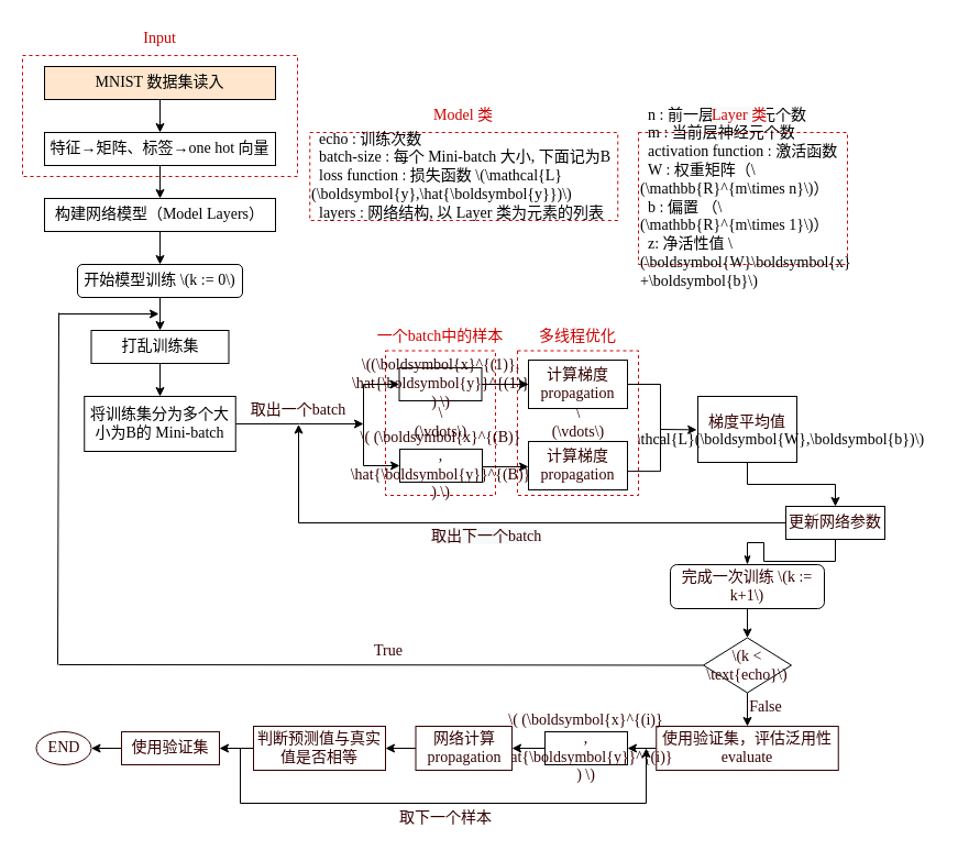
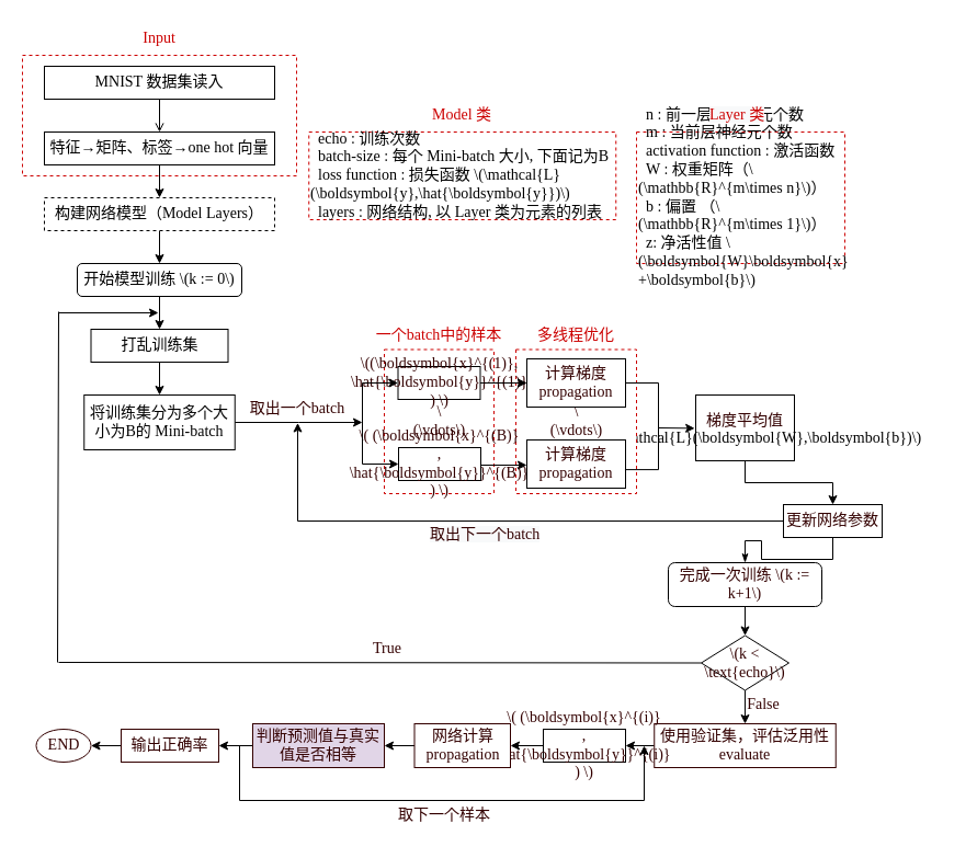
  <mxCell id="0" />
  <mxCell id="1" parent="0" />
  <mxCell id="2" value="" style="group;fontSize=14;" parent="1" vertex="1" connectable="0"><mxGeometry x="534" y="360" width="335" height="60" as="geometry" /></mxCell>
  <mxCell id="3" value="&lt;p style=&quot;line-height: 0.9; font-size: 14px;&quot;&gt;梯度平均值&lt;br style=&quot;font-size: 14px;&quot;&gt;&lt;br style=&quot;font-size: 14px;&quot;&gt;&lt;/p&gt;" style="rounded=0;whiteSpace=wrap;html=1;fontSize=14;fontColor=#330000;fontFamily=Times New Roman;" parent="2" vertex="1"><mxGeometry x="100" width="90" height="60" as="geometry" /></mxCell>
  <mxCell id="4" value="\(\nabla\mathcal{L}(\boldsymbol{W},\boldsymbol{b})\)" style="text;html=1;align=center;verticalAlign=middle;resizable=0;points=[];autosize=1;strokeColor=none;fillColor=none;fontFamily=Times New Roman;fontSize=14;" parent="2" vertex="1"><mxGeometry x="-25" y="30" width="340" height="20" as="geometry" /></mxCell>
  <mxCell id="5" value="" style="group;fontSize=14;" parent="1" vertex="1" connectable="0"><mxGeometry x="465" y="290" width="120" height="160" as="geometry" /></mxCell>
  <mxCell id="6" value="" style="rounded=0;whiteSpace=wrap;html=1;fontSize=14;fontColor=#330000;dashed=1;strokeColor=#CC0000;fontFamily=Times New Roman;" parent="5" vertex="1"><mxGeometry x="5" y="28.493" width="110" height="131.507" as="geometry" /></mxCell>
  <mxCell id="7" value="&lt;font color=&quot;#cc0000&quot; style=&quot;font-size: 14px;&quot;&gt;多线程优化&lt;/font&gt;" style="text;html=1;strokeColor=none;fillColor=none;align=center;verticalAlign=middle;whiteSpace=wrap;rounded=0;dashed=1;fontSize=14;fontColor=#330000;fontFamily=Times New Roman;" parent="5" vertex="1"><mxGeometry width="120" height="32.877" as="geometry" /></mxCell>
  <mxCell id="8" value="&lt;font style=&quot;font-size: 14px;&quot; color=&quot;#330000&quot;&gt;\(\vdots\)&lt;/font&gt;" style="text;html=1;strokeColor=none;fillColor=none;align=center;verticalAlign=middle;whiteSpace=wrap;rounded=0;dashed=1;fontSize=14;fontColor=#CC0000;fontFamily=Times New Roman;" parent="5" vertex="1"><mxGeometry x="42.5" y="81.5" width="35" height="25.5" as="geometry" /></mxCell>
  <mxCell id="9" value="" style="group;fontSize=14;" parent="1" vertex="1" connectable="0"><mxGeometry x="340" y="290" width="120" height="160" as="geometry" /></mxCell>
  <mxCell id="10" value="" style="rounded=0;whiteSpace=wrap;html=1;fontSize=14;fontColor=#330000;dashed=1;strokeColor=#CC0000;fontFamily=Times New Roman;" parent="9" vertex="1"><mxGeometry x="10" y="28.493" width="100" height="131.507" as="geometry" /></mxCell>
  <mxCell id="11" value="&lt;font color=&quot;#cc0000&quot; style=&quot;font-size: 14px;&quot;&gt;一个batch中的样本&lt;/font&gt;" style="text;html=1;strokeColor=none;fillColor=none;align=center;verticalAlign=middle;whiteSpace=wrap;rounded=0;dashed=1;fontSize=14;fontColor=#330000;fontFamily=Times New Roman;" parent="9" vertex="1"><mxGeometry width="120" height="32.877" as="geometry" /></mxCell>
  <mxCell id="12" value="\((\boldsymbol{x}^{(1)}, \hat{\boldsymbol{y}}^{(1)}&lt;br style=&quot;font-size: 14px;&quot;&gt;) \)" style="rounded=0;whiteSpace=wrap;html=1;fontSize=14;fontColor=#330000;fontFamily=Times New Roman;" parent="9" vertex="1"><mxGeometry x="22.5" y="44" width="75" height="30" as="geometry" /></mxCell>
  <mxCell id="13" value="&lt;font style=&quot;font-size: 14px;&quot; color=&quot;#330000&quot;&gt;\(\vdots\)&lt;/font&gt;" style="text;html=1;strokeColor=none;fillColor=none;align=center;verticalAlign=middle;whiteSpace=wrap;rounded=0;dashed=1;fontSize=14;fontColor=#CC0000;fontFamily=Times New Roman;" parent="9" vertex="1"><mxGeometry x="42.5" y="81.5" width="35" height="25.5" as="geometry" /></mxCell>
  <mxCell id="14" value="" style="endArrow=none;html=1;rounded=0;fontSize=14;fontColor=#330000;fontFamily=Times New Roman;entryX=0;entryY=0.5;entryDx=0;entryDy=0;" parent="1" target="48" edge="1"><mxGeometry width="50" height="50" relative="1" as="geometry"><mxPoint x="53" y="604" as="sourcePoint" /><mxPoint x="635" y="604" as="targetPoint" /></mxGeometry></mxCell>
  <mxCell id="15" value="" style="rounded=0;whiteSpace=wrap;html=1;dashed=1;fontFamily=Times New Roman;strokeColor=#CC0000;fontSize=14;" parent="1" vertex="1"><mxGeometry x="20" y="50" width="250" height="110" as="geometry" /></mxCell>
- <mxCell id="16" style="edgeStyle=orthogonalEdgeStyle;rounded=0;orthogonalLoop=1;jettySize=auto;html=1;exitX=0.5;exitY=1;exitDx=0;exitDy=0;fontFamily=Times New Roman;fontSize=14;" parent="1" source="17" target="19" edge="1"><mxGeometry relative="1" as="geometry" /></mxCell>
- <mxCell id="17" value="MNIST 数据集读入" style="rounded=0;whiteSpace=wrap;html=1;fontFamily=Times New Roman;fontSize=14;fillColor=#ffe6cc;" parent="1" vertex="1"><mxGeometry x="40" y="60" width="210" height="30" as="geometry" /></mxCell>
+ <mxCell id="16" style="edgeStyle=orthogonalEdgeStyle;rounded=0;orthogonalLoop=1;jettySize=auto;html=1;exitX=0.5;exitY=1;exitDx=0;exitDy=0;fontFamily=Times New Roman;fontSize=14;endArrow=open;" parent="1" source="17" target="19" edge="1"><mxGeometry relative="1" as="geometry" /></mxCell>
+ <mxCell id="17" value="MNIST 数据集读入" style="rounded=0;whiteSpace=wrap;html=1;fontFamily=Times New Roman;fontSize=14;" parent="1" vertex="1"><mxGeometry x="40" y="60" width="210" height="30" as="geometry" /></mxCell>
  <mxCell id="18" style="edgeStyle=orthogonalEdgeStyle;rounded=0;orthogonalLoop=1;jettySize=auto;html=1;exitX=0.5;exitY=1;exitDx=0;exitDy=0;entryX=0.5;entryY=0;entryDx=0;entryDy=0;fontFamily=Times New Roman;fontSize=14;" parent="1" source="19" target="21" edge="1"><mxGeometry relative="1" as="geometry" /></mxCell>
  <mxCell id="19" value="特征→矩阵、标签→one hot 向量" style="rounded=0;whiteSpace=wrap;html=1;fontFamily=Times New Roman;fontSize=14;" parent="1" vertex="1"><mxGeometry x="40" y="120" width="210" height="30" as="geometry" /></mxCell>
  <mxCell id="20" style="edgeStyle=orthogonalEdgeStyle;rounded=0;orthogonalLoop=1;jettySize=auto;html=1;exitX=0.5;exitY=1;exitDx=0;exitDy=0;entryX=0.5;entryY=0;entryDx=0;entryDy=0;fontFamily=Times New Roman;fontSize=14;" parent="1" source="21" target="23" edge="1"><mxGeometry relative="1" as="geometry" /></mxCell>
- <mxCell id="21" value="构建网络模型（Model Layers）" style="rounded=0;whiteSpace=wrap;html=1;fontFamily=Times New Roman;fontSize=14;" parent="1" vertex="1"><mxGeometry x="40" y="180" width="210" height="30" as="geometry" /></mxCell>
+ <mxCell id="21" value="构建网络模型（Model Layers）" style="rounded=0;whiteSpace=wrap;html=1;fontFamily=Times New Roman;fontSize=14;dashed=1;" parent="1" vertex="1"><mxGeometry x="40" y="180" width="210" height="30" as="geometry" /></mxCell>
  <mxCell id="22" style="edgeStyle=orthogonalEdgeStyle;rounded=0;orthogonalLoop=1;jettySize=auto;html=1;exitX=0.5;exitY=1;exitDx=0;exitDy=0;entryX=0.5;entryY=0;entryDx=0;entryDy=0;fontSize=14;fontColor=#CC0000;fontFamily=Times New Roman;" parent="1" source="23" target="25" edge="1"><mxGeometry relative="1" as="geometry" /></mxCell>
  <mxCell id="23" value="开始模型训练 \(k := 0\)" style="rounded=1;whiteSpace=wrap;html=1;fontFamily=Times New Roman;fontSize=14;" parent="1" vertex="1"><mxGeometry x="70" y="240" width="150" height="30" as="geometry" /></mxCell>
  <mxCell id="24" style="edgeStyle=orthogonalEdgeStyle;rounded=0;orthogonalLoop=1;jettySize=auto;html=1;exitX=0.5;exitY=1;exitDx=0;exitDy=0;entryX=0.5;entryY=0;entryDx=0;entryDy=0;fontSize=14;fontColor=#CC0000;fontFamily=Times New Roman;" parent="1" source="25" target="27" edge="1"><mxGeometry relative="1" as="geometry" /></mxCell>
  <mxCell id="25" value="打乱训练集" style="rounded=0;whiteSpace=wrap;html=1;fontFamily=Times New Roman;fontSize=14;" parent="1" vertex="1"><mxGeometry x="82.5" y="300" width="125" height="30" as="geometry" /></mxCell>
  <mxCell id="26" style="edgeStyle=orthogonalEdgeStyle;rounded=0;orthogonalLoop=1;jettySize=auto;html=1;exitX=1;exitY=0.5;exitDx=0;exitDy=0;fontFamily=Times New Roman;endSize=6;fontSize=14;" parent="1" source="27" edge="1"><mxGeometry relative="1" as="geometry"><mxPoint x="330" y="385" as="targetPoint" /></mxGeometry></mxCell>
  <mxCell id="27" value="将训练集分为多个大小为B的 Mini-batch" style="rounded=0;whiteSpace=wrap;html=1;fontFamily=Times New Roman;fontSize=14;" parent="1" vertex="1"><mxGeometry x="76.25" y="360" width="137.5" height="50" as="geometry" /></mxCell>
  <mxCell id="28" value="&lt;font style=&quot;font-size: 14px;&quot; color=&quot;#cc0000&quot;&gt;Input&lt;/font&gt;" style="text;html=1;strokeColor=none;fillColor=none;align=center;verticalAlign=middle;whiteSpace=wrap;rounded=0;dashed=1;fontFamily=Times New Roman;fontSize=14;" parent="1" vertex="1"><mxGeometry x="115" width="60" height="30" as="geometry" y="20" /></mxCell>
  <mxCell id="29" value="&amp;nbsp; echo : 训练次数&lt;br style=&quot;font-size: 14px;&quot;&gt;&amp;nbsp; batch-size : 每个 Mini-batch 大小, 下面记为B&lt;br style=&quot;font-size: 14px;&quot;&gt;&amp;nbsp; loss function : 损失函数&amp;nbsp;&lt;span style=&quot;font-size: 14px;&quot;&gt;\(\mathcal{L}(\boldsymbol{y},\hat{\boldsymbol{y}})\)&lt;/span&gt;&lt;br style=&quot;font-size: 14px;&quot;&gt;&amp;nbsp; layers : 网络结构, 以 Layer 类为元素的列表" style="rounded=0;whiteSpace=wrap;html=1;dashed=1;align=left;fontFamily=Times New Roman;strokeColor=#CC0000;fontSize=14;" parent="1" vertex="1"><mxGeometry x="281.25" y="120" width="280" height="80" as="geometry" /></mxCell>
  <mxCell id="30" value="Model 类" style="text;html=1;strokeColor=none;fillColor=none;align=center;verticalAlign=middle;whiteSpace=wrap;rounded=0;dashed=1;fontSize=14;fontColor=#CC0000;fontFamily=Times New Roman;" parent="1" vertex="1"><mxGeometry x="381.25" y="90" width="80" height="30" as="geometry" /></mxCell>
  <mxCell id="31" value="&amp;nbsp; n : 前一层层神经元个数&lt;br style=&quot;font-size: 14px;&quot;&gt;&amp;nbsp; m : 当前层神经元个数&lt;br style=&quot;font-size: 14px;&quot;&gt;&amp;nbsp; activation function : 激活函数&lt;br style=&quot;font-size: 14px;&quot;&gt;&amp;nbsp; W : 权重矩阵（\(\mathbb{R}^{m\times n}\)）&lt;br style=&quot;font-size: 14px;&quot;&gt;&amp;nbsp; b : 偏置 （\(\mathbb{R}^{m\times 1}\)）&lt;br style=&quot;font-size: 14px;&quot;&gt;&amp;nbsp; z: 净活性值 \(\boldsymbol{W}\boldsymbol{x}&lt;br style=&quot;font-size: 14px;&quot;&gt;+\boldsymbol{b}\)&amp;nbsp;" style="rounded=0;whiteSpace=wrap;html=1;dashed=1;align=left;fontFamily=Times New Roman;strokeColor=#CC0000;fontSize=14;" parent="1" vertex="1"><mxGeometry x="580" y="120" width="190" height="120" as="geometry" /></mxCell>
  <mxCell id="32" value="&lt;span style=&quot;color: rgb(204, 0, 0); font-size: 14px; font-style: normal; font-weight: 400; letter-spacing: normal; text-align: center; text-indent: 0px; text-transform: none; word-spacing: 0px; background-color: rgb(248, 249, 250); display: inline; float: none;&quot;&gt;Layer 类&lt;/span&gt;" style="text;whiteSpace=wrap;html=1;fontSize=14;fontColor=#CC0000;fontFamily=Times New Roman;" parent="1" vertex="1"><mxGeometry x="644.75" y="90" width="60.5" height="30" as="geometry" /></mxCell>
  <mxCell id="33" value="&lt;font style=&quot;font-size: 14px;&quot; color=&quot;#330000&quot;&gt;取出一个batch&lt;/font&gt;" style="text;html=1;strokeColor=none;fillColor=none;align=center;verticalAlign=middle;whiteSpace=wrap;rounded=0;dashed=1;fontSize=14;fontColor=#CC0000;fontFamily=Times New Roman;" parent="1" vertex="1"><mxGeometry x="216" y="360" width="110" height="25.5" as="geometry" /></mxCell>
  <mxCell id="34" style="edgeStyle=orthogonalEdgeStyle;rounded=0;orthogonalLoop=1;jettySize=auto;html=1;exitX=1;exitY=0.5;exitDx=0;exitDy=0;entryX=0;entryY=0.5;entryDx=0;entryDy=0;fontSize=14;fontColor=#330000;fontFamily=Times New Roman;" parent="1" source="12" target="37" edge="1"><mxGeometry relative="1" as="geometry" /></mxCell>
  <mxCell id="35" style="edgeStyle=orthogonalEdgeStyle;rounded=0;orthogonalLoop=1;jettySize=auto;html=1;exitX=1;exitY=0.5;exitDx=0;exitDy=0;entryX=0;entryY=0.5;entryDx=0;entryDy=0;fontSize=14;fontColor=#330000;fontFamily=Times New Roman;" parent="1" edge="1"><mxGeometry relative="1" as="geometry"><mxPoint x="438" y="424" as="sourcePoint" /><mxPoint x="480" y="424" as="targetPoint" /></mxGeometry></mxCell>
  <mxCell id="36" value="\( (\boldsymbol{x}^{(B)}&lt;br style=&quot;font-size: 14px;&quot;&gt;, \hat{\boldsymbol{y}}^{(B)}&lt;br style=&quot;font-size: 14px;&quot;&gt;) \)" style="rounded=0;whiteSpace=wrap;html=1;fontSize=14;fontColor=#330000;fontFamily=Times New Roman;" parent="1" vertex="1"><mxGeometry x="363" y="408" width="75" height="30" as="geometry" /></mxCell>
  <mxCell id="37" value="计算梯度&lt;br style=&quot;font-size: 14px;&quot;&gt;propagation" style="rounded=0;whiteSpace=wrap;html=1;fontSize=14;fontColor=#330000;fontFamily=Times New Roman;" parent="1" vertex="1"><mxGeometry x="480" y="327" width="90" height="44" as="geometry" /></mxCell>
  <mxCell id="38" value="计算梯度&lt;br style=&quot;font-size: 14px;&quot;&gt;propagation" style="rounded=0;whiteSpace=wrap;html=1;fontSize=14;fontColor=#330000;fontFamily=Times New Roman;" parent="1" vertex="1"><mxGeometry x="480" y="401" width="90" height="44" as="geometry" /></mxCell>
  <mxCell id="39" style="edgeStyle=orthogonalEdgeStyle;rounded=0;orthogonalLoop=1;jettySize=auto;html=1;exitX=0.5;exitY=1;exitDx=0;exitDy=0;entryX=0.5;entryY=0;entryDx=0;entryDy=0;fontSize=14;fontColor=#330000;fontFamily=Times New Roman;" parent="1" source="3" target="43" edge="1"><mxGeometry relative="1" as="geometry" /></mxCell>
  <mxCell id="40" value="" style="endArrow=classic;html=1;rounded=0;fontSize=14;fontColor=#330000;fontFamily=Times New Roman;entryX=0.365;entryY=0.019;entryDx=0;entryDy=0;entryPerimeter=0;" parent="1" target="4" edge="1"><mxGeometry width="50" height="50" relative="1" as="geometry"><mxPoint x="600" y="390" as="sourcePoint" /><mxPoint x="633.44" y="393.52" as="targetPoint" /></mxGeometry></mxCell>
  <mxCell id="41" style="edgeStyle=orthogonalEdgeStyle;rounded=0;orthogonalLoop=1;jettySize=auto;html=1;exitX=0;exitY=0.5;exitDx=0;exitDy=0;fontSize=14;fontColor=#330000;fontFamily=Times New Roman;entryX=0.5;entryY=1;entryDx=0;entryDy=0;" parent="1" source="43" target="33" edge="1"><mxGeometry relative="1" as="geometry"><mxPoint x="268" y="388" as="targetPoint" /></mxGeometry></mxCell>
  <mxCell id="42" style="edgeStyle=orthogonalEdgeStyle;rounded=0;orthogonalLoop=1;jettySize=auto;html=1;exitX=0.5;exitY=1;exitDx=0;exitDy=0;entryX=0.5;entryY=0;entryDx=0;entryDy=0;fontFamily=Times New Roman;endArrow=classicThin;endFill=1;fontSize=14;" parent="1" source="43" target="46" edge="1"><mxGeometry relative="1" as="geometry" /></mxCell>
  <mxCell id="43" value="更新网络参数" style="rounded=0;whiteSpace=wrap;html=1;fontSize=14;fontColor=#330000;fontFamily=Times New Roman;" parent="1" vertex="1"><mxGeometry x="714" y="460" width="90" height="30" as="geometry" /></mxCell>
  <mxCell id="44" value="&lt;span style=&quot;color: rgb(51, 0, 0); font-size: 14px; font-style: normal; font-weight: 400; letter-spacing: normal; text-align: center; text-indent: 0px; text-transform: none; word-spacing: 0px; background-color: rgb(248, 249, 250); display: inline; float: none;&quot;&gt;取出下一个batch&lt;/span&gt;" style="text;whiteSpace=wrap;html=1;fontSize=14;fontColor=#330000;fontFamily=Times New Roman;" parent="1" vertex="1"><mxGeometry x="390" y="473" width="124" height="30" as="geometry" /></mxCell>
  <mxCell id="45" style="edgeStyle=orthogonalEdgeStyle;rounded=0;orthogonalLoop=1;jettySize=auto;html=1;exitX=0.5;exitY=1;exitDx=0;exitDy=0;entryX=0.5;entryY=0;entryDx=0;entryDy=0;fontSize=14;fontColor=#330000;fontFamily=Times New Roman;" parent="1" source="46" target="48" edge="1"><mxGeometry relative="1" as="geometry" /></mxCell>
  <mxCell id="46" value="完成一次训练 \(k := k+1\)" style="rounded=1;whiteSpace=wrap;html=1;fontSize=14;fontColor=#330000;fontFamily=Times New Roman;" parent="1" vertex="1"><mxGeometry x="609" y="513" width="140" height="40" as="geometry" /></mxCell>
  <mxCell id="47" style="edgeStyle=orthogonalEdgeStyle;rounded=0;orthogonalLoop=1;jettySize=auto;html=1;exitX=0.5;exitY=1;exitDx=0;exitDy=0;entryX=0.5;entryY=0;entryDx=0;entryDy=0;fontSize=14;fontColor=#330000;fontFamily=Times New Roman;" parent="1" source="48" target="53" edge="1"><mxGeometry relative="1" as="geometry" /></mxCell>
  <mxCell id="48" value="\(k &amp;lt; \text{echo}\)" style="rhombus;whiteSpace=wrap;html=1;fontSize=14;fontColor=#330000;fontFamily=Times New Roman;" parent="1" vertex="1"><mxGeometry x="639" y="579.5" width="80" height="50" as="geometry" /></mxCell>
  <mxCell id="49" value="" style="endArrow=none;html=1;rounded=0;fontSize=14;fontColor=#330000;fontFamily=Times New Roman;" parent="1" edge="1"><mxGeometry width="50" height="50" relative="1" as="geometry"><mxPoint x="52" y="604" as="sourcePoint" /><mxPoint x="53" y="284" as="targetPoint" /></mxGeometry></mxCell>
  <mxCell id="50" value="" style="endArrow=classic;html=1;rounded=0;fontSize=14;fontColor=#330000;fontFamily=Times New Roman;" parent="1" edge="1"><mxGeometry width="50" height="50" relative="1" as="geometry"><mxPoint x="53" y="285" as="sourcePoint" /><mxPoint x="144" y="285" as="targetPoint" /></mxGeometry></mxCell>
  <mxCell id="51" value="True" style="text;html=1;strokeColor=none;fillColor=none;align=center;verticalAlign=middle;whiteSpace=wrap;rounded=0;fontSize=14;fontColor=#330000;fontFamily=Times New Roman;" parent="1" vertex="1"><mxGeometry x="323" y="574.5" width="60" height="35" as="geometry" /></mxCell>
  <mxCell id="52" style="edgeStyle=orthogonalEdgeStyle;rounded=0;orthogonalLoop=1;jettySize=auto;html=1;exitX=0;exitY=0.5;exitDx=0;exitDy=0;entryX=1;entryY=0.5;entryDx=0;entryDy=0;fontSize=14;fontColor=#330000;fontFamily=Times New Roman;" parent="1" source="53" target="55" edge="1"><mxGeometry relative="1" as="geometry" /></mxCell>
  <mxCell id="53" value="&lt;font color=&quot;#330000&quot; style=&quot;font-size: 14px;&quot;&gt;使用验证集，评估泛用性&lt;br style=&quot;font-size: 14px;&quot;&gt;evaluate&lt;br style=&quot;font-size: 14px;&quot;&gt;&lt;/font&gt;" style="rounded=0;whiteSpace=wrap;html=1;fontSize=14;fontColor=#CC0000;strokeColor=#330000;fontFamily=Times New Roman;" parent="1" vertex="1"><mxGeometry x="596.25" y="660" width="165.5" height="40" as="geometry" /></mxCell>
  <mxCell id="54" style="edgeStyle=orthogonalEdgeStyle;rounded=0;orthogonalLoop=1;jettySize=auto;html=1;exitX=0;exitY=0.5;exitDx=0;exitDy=0;entryX=1;entryY=0.5;entryDx=0;entryDy=0;fontSize=14;fontColor=#330000;fontFamily=Times New Roman;" parent="1" source="55" target="61" edge="1"><mxGeometry relative="1" as="geometry" /></mxCell>
  <mxCell id="55" value="\( (\boldsymbol{x}^{(i)}&lt;br style=&quot;font-size: 14px;&quot;&gt;, \hat{\boldsymbol{y}}^{(i)}&lt;br style=&quot;font-size: 14px;&quot;&gt;) \)" style="rounded=0;whiteSpace=wrap;html=1;fontSize=14;fontColor=#330000;fontFamily=Times New Roman;" parent="1" vertex="1"><mxGeometry x="495" y="665" width="75" height="30" as="geometry" /></mxCell>
  <mxCell id="56" style="edgeStyle=orthogonalEdgeStyle;rounded=0;orthogonalLoop=1;jettySize=auto;html=1;exitX=0;exitY=0.5;exitDx=0;exitDy=0;entryX=1;entryY=0.5;entryDx=0;entryDy=0;fontSize=14;fontColor=#330000;fontFamily=Times New Roman;" parent="1" source="57" target="66" edge="1"><mxGeometry relative="1" as="geometry" /></mxCell>
- <mxCell id="57" value="&lt;font color=&quot;#330000&quot; style=&quot;font-size: 14px;&quot;&gt;使用验证集&lt;br style=&quot;font-size: 14px;&quot;&gt;&lt;/font&gt;" style="rounded=0;whiteSpace=wrap;html=1;fontSize=14;fontColor=#CC0000;strokeColor=#330000;fontFamily=Times New Roman;" parent="1" vertex="1"><mxGeometry x="110" y="665" width="89" height="30" as="geometry" /></mxCell>
+ <mxCell id="57" value="&lt;font color=&quot;#330000&quot; style=&quot;font-size: 14px;&quot;&gt;输出正确率&lt;br style=&quot;font-size: 14px;&quot;&gt;&lt;/font&gt;" style="rounded=0;whiteSpace=wrap;html=1;fontSize=14;fontColor=#CC0000;strokeColor=#330000;fontFamily=Times New Roman;" parent="1" vertex="1"><mxGeometry x="110" y="665" width="89" height="30" as="geometry" /></mxCell>
  <mxCell id="58" style="edgeStyle=orthogonalEdgeStyle;rounded=0;orthogonalLoop=1;jettySize=auto;html=1;exitX=0;exitY=0.5;exitDx=0;exitDy=0;entryX=1;entryY=0.5;entryDx=0;entryDy=0;fontSize=14;fontColor=#330000;fontFamily=Times New Roman;" parent="1" source="59" target="57" edge="1"><mxGeometry relative="1" as="geometry" /></mxCell>
- <mxCell id="59" value="&lt;font color=&quot;#330000&quot; style=&quot;font-size: 14px;&quot;&gt;判断预测值与真实值是否相等&lt;br style=&quot;font-size: 14px;&quot;&gt;&lt;/font&gt;" style="rounded=0;whiteSpace=wrap;html=1;fontSize=14;fontColor=#CC0000;strokeColor=#330000;fontFamily=Times New Roman;" parent="1" vertex="1"><mxGeometry x="230" y="660" width="120" height="40" as="geometry" /></mxCell>
+ <mxCell id="59" value="&lt;font color=&quot;#330000&quot; style=&quot;font-size: 14px;&quot;&gt;判断预测值与真实值是否相等&lt;br style=&quot;font-size: 14px;&quot;&gt;&lt;/font&gt;" style="rounded=0;whiteSpace=wrap;html=1;fontSize=14;fontColor=#CC0000;strokeColor=#330000;fontFamily=Times New Roman;fillColor=#e1d5e7;" parent="1" vertex="1"><mxGeometry x="230" y="660" width="120" height="40" as="geometry" /></mxCell>
  <mxCell id="60" style="edgeStyle=orthogonalEdgeStyle;rounded=0;orthogonalLoop=1;jettySize=auto;html=1;exitX=0;exitY=0.5;exitDx=0;exitDy=0;entryX=1;entryY=0.5;entryDx=0;entryDy=0;fontSize=14;fontColor=#330000;fontFamily=Times New Roman;" parent="1" source="61" target="59" edge="1"><mxGeometry relative="1" as="geometry" /></mxCell>
  <mxCell id="61" value="&lt;font color=&quot;#330000&quot; style=&quot;font-size: 14px;&quot;&gt;网络计算&lt;br style=&quot;font-size: 14px;&quot;&gt;propagation&lt;br style=&quot;font-size: 14px;&quot;&gt;&lt;/font&gt;" style="rounded=0;whiteSpace=wrap;html=1;fontSize=14;fontColor=#CC0000;strokeColor=#330000;fontFamily=Times New Roman;" parent="1" vertex="1"><mxGeometry x="377.5" y="660" width="87.5" height="40" as="geometry" /></mxCell>
  <mxCell id="62" value="" style="endArrow=none;html=1;rounded=0;fontSize=14;fontColor=#330000;fontFamily=Times New Roman;" parent="1" edge="1"><mxGeometry width="50" height="50" relative="1" as="geometry"><mxPoint x="218" y="730" as="sourcePoint" /><mxPoint x="218" y="680" as="targetPoint" /></mxGeometry></mxCell>
  <mxCell id="63" value="" style="endArrow=none;html=1;rounded=0;fontSize=14;fontColor=#330000;fontFamily=Times New Roman;" parent="1" edge="1"><mxGeometry width="50" height="50" relative="1" as="geometry"><mxPoint x="218" y="730" as="sourcePoint" /><mxPoint x="587" y="730" as="targetPoint" /></mxGeometry></mxCell>
  <mxCell id="64" value="" style="endArrow=classic;html=1;rounded=0;fontSize=14;fontColor=#330000;fontFamily=Times New Roman;" parent="1" edge="1"><mxGeometry width="50" height="50" relative="1" as="geometry"><mxPoint x="587" y="730" as="sourcePoint" /><mxPoint x="587" y="680" as="targetPoint" /></mxGeometry></mxCell>
  <mxCell id="65" value="取下一个样本" style="text;html=1;strokeColor=none;fillColor=none;align=center;verticalAlign=middle;whiteSpace=wrap;rounded=0;fontSize=14;fontColor=#330000;fontFamily=Times New Roman;" parent="1" vertex="1"><mxGeometry x="360" y="726" width="90" height="35" as="geometry" /></mxCell>
  <mxCell id="66" value="END" style="ellipse;whiteSpace=wrap;html=1;fontSize=14;fontColor=#330000;strokeColor=#330000;fontFamily=Times New Roman;" parent="1" vertex="1"><mxGeometry x="32.5" y="665" width="50" height="30" as="geometry" /></mxCell>
  <mxCell id="67" value="False" style="text;html=1;strokeColor=none;fillColor=none;align=center;verticalAlign=middle;whiteSpace=wrap;rounded=0;fontSize=14;fontColor=#330000;fontFamily=Times New Roman;" parent="1" vertex="1"><mxGeometry x="666" y="625" width="60" height="35" as="geometry" /></mxCell>
  <mxCell id="68" value="" style="endArrow=classic;startArrow=classic;html=1;rounded=0;fontFamily=Times New Roman;entryX=0;entryY=0.5;entryDx=0;entryDy=0;exitX=0;exitY=0.5;exitDx=0;exitDy=0;edgeStyle=orthogonalEdgeStyle;fontSize=14;" parent="1" source="36" target="12" edge="1"><mxGeometry width="50" height="50" relative="1" as="geometry"><mxPoint x="276" y="448" as="sourcePoint" /><mxPoint x="326" y="398" as="targetPoint" /><Array as="points"><mxPoint x="330" y="423" /><mxPoint x="330" y="349" /></Array></mxGeometry></mxCell>
  <mxCell id="69" value="" style="endArrow=none;html=1;rounded=0;fontSize=14;entryX=1;entryY=0.5;entryDx=0;entryDy=0;exitX=0.994;exitY=0.616;exitDx=0;exitDy=0;exitPerimeter=0;edgeStyle=orthogonalEdgeStyle;" edge="1" parent="1" source="38" target="37"><mxGeometry width="50" height="50" relative="1" as="geometry"><mxPoint x="660" y="350" as="sourcePoint" /><mxPoint x="710" y="300" as="targetPoint" /><Array as="points"><mxPoint x="600" y="428" /><mxPoint x="600" y="349" /></Array></mxGeometry></mxCell>
